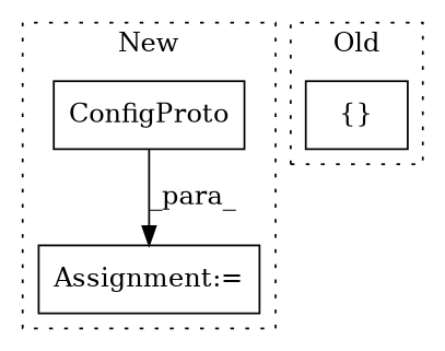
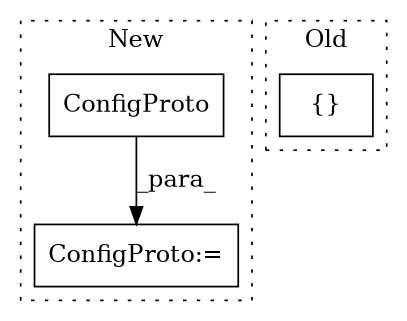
  digraph {
    node [shape=box]
    n1 [a=32 l=13 label=ConfigProto s=4696]
-   n2 [a=7 l=1 label="Assignment:=" s=4684]
+   n2 [a=7 l=1 label="ConfigProto:=" s=4684]
    n3 [a=4 l=2 label="{}" s=2772]
    subgraph cluster_1 {
      label=New
      style=dotted
      n1
      n2
    }
    subgraph cluster_2 {
      label=Old
      style=dotted
      n3
    }
    n1 -> n2 [label=_para_]
  }
